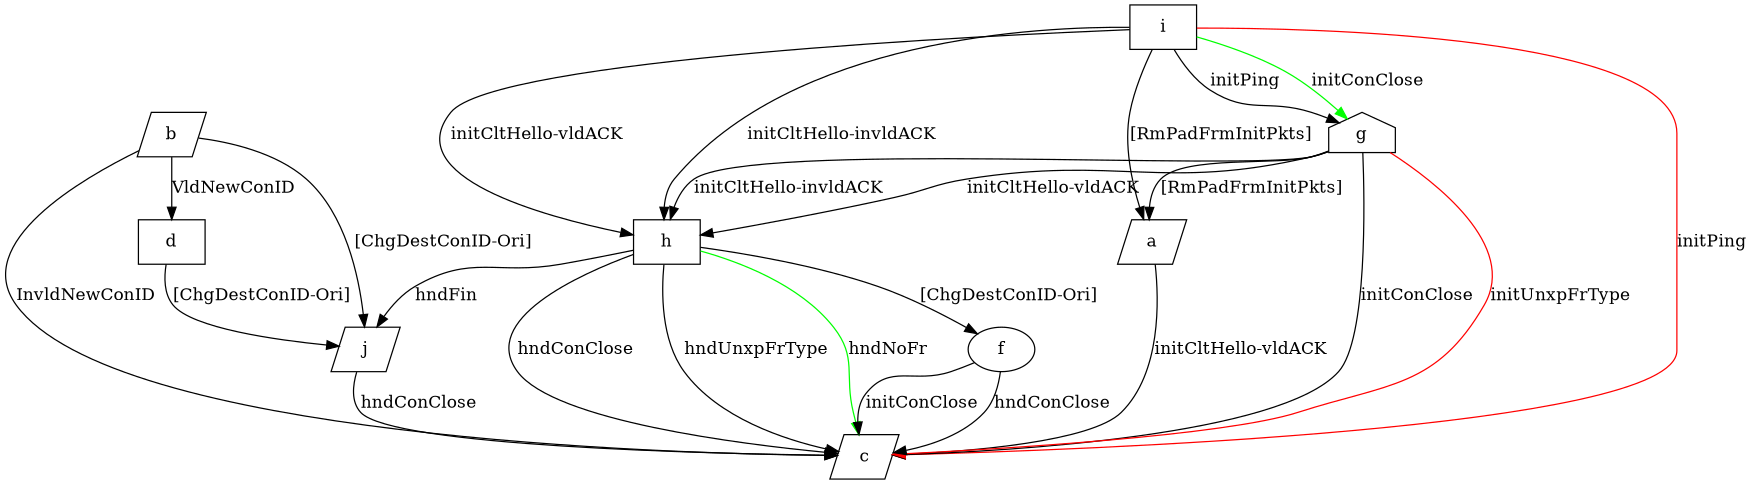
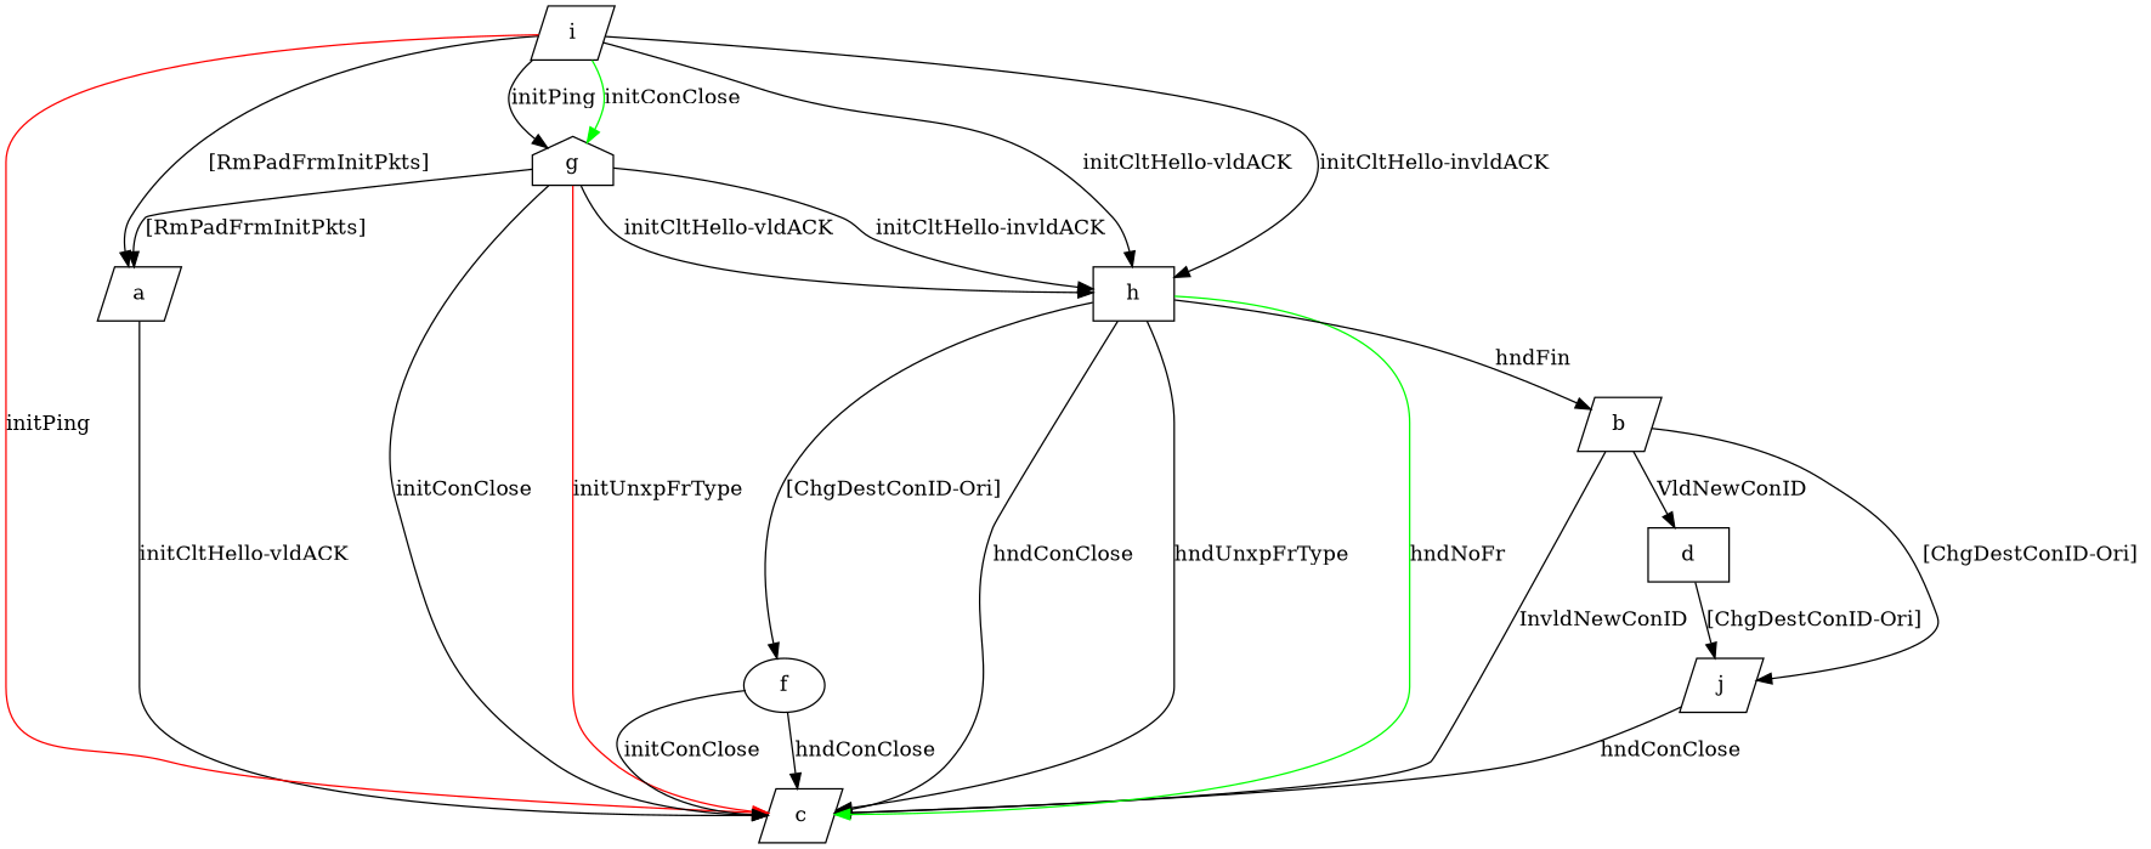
  digraph {
    node [shape=parallelogram]
    a
    c
    b
    d [shape=box]
    j
-   i [shape=box]
+   i
    g [shape=house]
    h [shape=box]
    f [shape=ellipse]
    a -> c [label="initCltHello-vldACK "]
    b -> c [label="InvldNewConID "]
    b -> d [label="VldNewConID "]
    b -> j [label="[ChgDestConID-Ori] "]
    d -> j [label="[ChgDestConID-Ori] "]
    j -> c [label="hndConClose "]
    i -> a [label="[RmPadFrmInitPkts] "]
    i -> c [color=red label="initPing "]
    i -> g [label="initPing "]
    i -> g [color=green label="initConClose "]
    i -> h [label="initCltHello-vldACK "]
    i -> h [label="initCltHello-invldACK "]
    g -> a [color=black label="[RmPadFrmInitPkts] "]
    g -> c [label="initConClose "]
    g -> c [color=red label="initUnxpFrType "]
    g -> h [label="initCltHello-vldACK "]
    g -> h [label="initCltHello-invldACK "]
    h -> c [label="hndConClose "]
    h -> c [label="hndUnxpFrType "]
    h -> c [color=green label="hndNoFr "]
-   h -> j [label="hndFin "]
+   h -> b [label="hndFin "]
    h -> f [label="[ChgDestConID-Ori] "]
    f -> c [label="initConClose "]
    f -> c [label="hndConClose "]
  }
